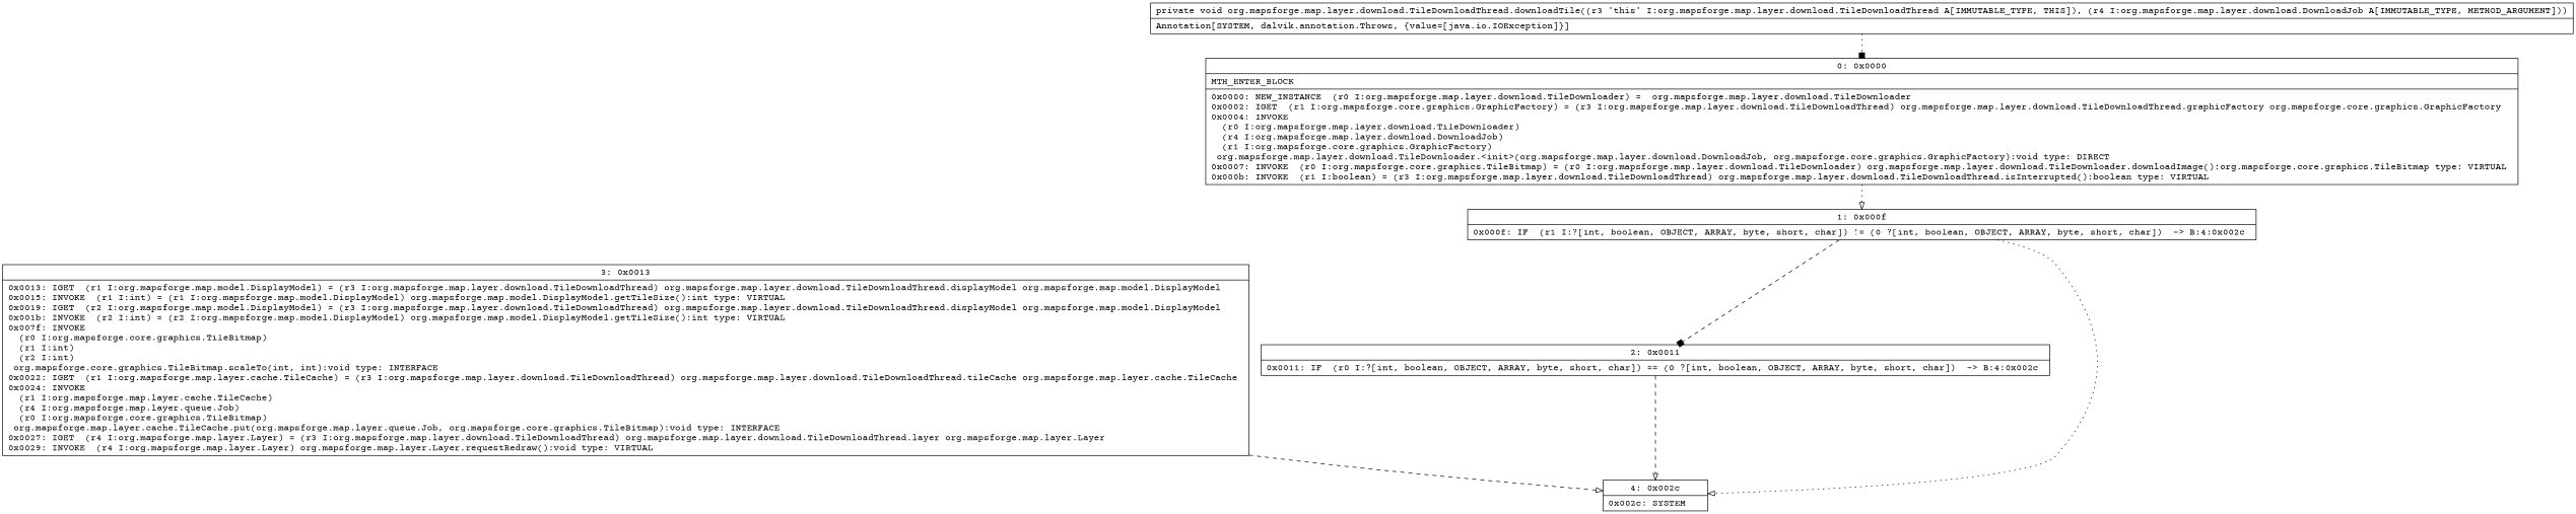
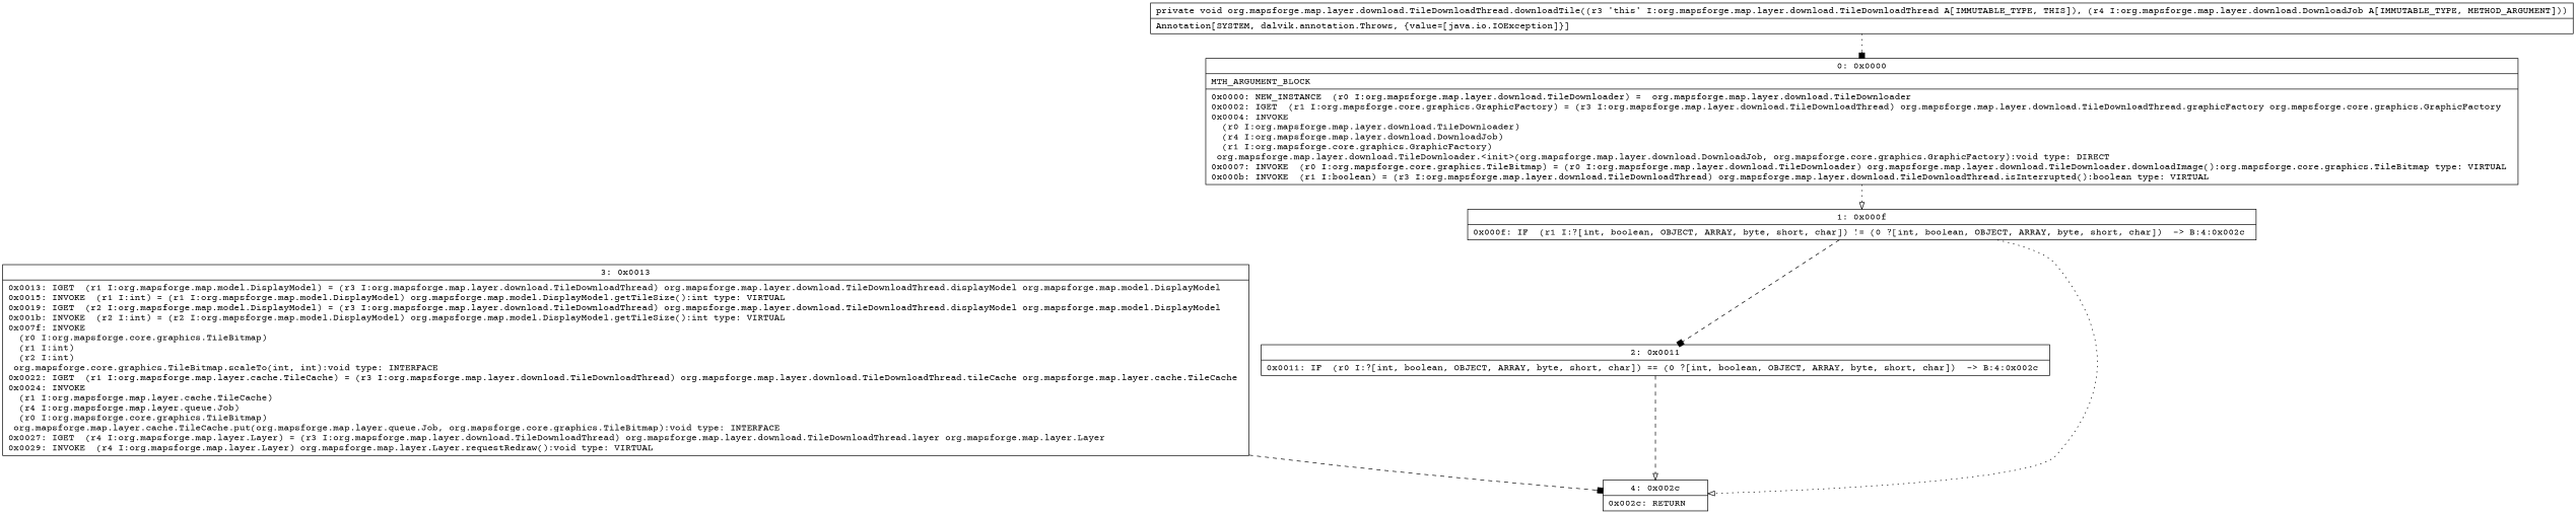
  digraph {
    fontname="Courier Prime"
    node [fontname="Courier Prime" shape=record]
    edge [arrowhead=onormal fontname="Courier Prime" style=dotted]
-   n1 [label="{0\:\ 0x0000|MTH_ENTER_BLOCK\l|0x0000: NEW_INSTANCE  (r0 I:org.mapsforge.map.layer.download.TileDownloader) =  org.mapsforge.map.layer.download.TileDownloader \l0x0002: IGET  (r1 I:org.mapsforge.core.graphics.GraphicFactory) = (r3 I:org.mapsforge.map.layer.download.TileDownloadThread) org.mapsforge.map.layer.download.TileDownloadThread.graphicFactory org.mapsforge.core.graphics.GraphicFactory \l0x0004: INVOKE  \l  (r0 I:org.mapsforge.map.layer.download.TileDownloader)\l  (r4 I:org.mapsforge.map.layer.download.DownloadJob)\l  (r1 I:org.mapsforge.core.graphics.GraphicFactory)\l org.mapsforge.map.layer.download.TileDownloader.\<init\>(org.mapsforge.map.layer.download.DownloadJob, org.mapsforge.core.graphics.GraphicFactory):void type: DIRECT \l0x0007: INVOKE  (r0 I:org.mapsforge.core.graphics.TileBitmap) = (r0 I:org.mapsforge.map.layer.download.TileDownloader) org.mapsforge.map.layer.download.TileDownloader.downloadImage():org.mapsforge.core.graphics.TileBitmap type: VIRTUAL \l0x000b: INVOKE  (r1 I:boolean) = (r3 I:org.mapsforge.map.layer.download.TileDownloadThread) org.mapsforge.map.layer.download.TileDownloadThread.isInterrupted():boolean type: VIRTUAL \l}"]
+   n1 [label="{0\:\ 0x0000|MTH_ARGUMENT_BLOCK\l|0x0000: NEW_INSTANCE  (r0 I:org.mapsforge.map.layer.download.TileDownloader) =  org.mapsforge.map.layer.download.TileDownloader \l0x0002: IGET  (r1 I:org.mapsforge.core.graphics.GraphicFactory) = (r3 I:org.mapsforge.map.layer.download.TileDownloadThread) org.mapsforge.map.layer.download.TileDownloadThread.graphicFactory org.mapsforge.core.graphics.GraphicFactory \l0x0004: INVOKE  \l  (r0 I:org.mapsforge.map.layer.download.TileDownloader)\l  (r4 I:org.mapsforge.map.layer.download.DownloadJob)\l  (r1 I:org.mapsforge.core.graphics.GraphicFactory)\l org.mapsforge.map.layer.download.TileDownloader.\<init\>(org.mapsforge.map.layer.download.DownloadJob, org.mapsforge.core.graphics.GraphicFactory):void type: DIRECT \l0x0007: INVOKE  (r0 I:org.mapsforge.core.graphics.TileBitmap) = (r0 I:org.mapsforge.map.layer.download.TileDownloader) org.mapsforge.map.layer.download.TileDownloader.downloadImage():org.mapsforge.core.graphics.TileBitmap type: VIRTUAL \l0x000b: INVOKE  (r1 I:boolean) = (r3 I:org.mapsforge.map.layer.download.TileDownloadThread) org.mapsforge.map.layer.download.TileDownloadThread.isInterrupted():boolean type: VIRTUAL \l}"]
    n2 [label="{1\:\ 0x000f|0x000f: IF  (r1 I:?[int, boolean, OBJECT, ARRAY, byte, short, char]) != (0 ?[int, boolean, OBJECT, ARRAY, byte, short, char])  \-\> B:4:0x002c \l}"]
    n3 [label="{2\:\ 0x0011|0x0011: IF  (r0 I:?[int, boolean, OBJECT, ARRAY, byte, short, char]) == (0 ?[int, boolean, OBJECT, ARRAY, byte, short, char])  \-\> B:4:0x002c \l}"]
-   n4 [label="{4\:\ 0x002c|0x002c: SYSTEM   \l}"]
+   n4 [label="{4\:\ 0x002c|0x002c: RETURN   \l}"]
    n5 [label="{3\:\ 0x0013|0x0013: IGET  (r1 I:org.mapsforge.map.model.DisplayModel) = (r3 I:org.mapsforge.map.layer.download.TileDownloadThread) org.mapsforge.map.layer.download.TileDownloadThread.displayModel org.mapsforge.map.model.DisplayModel \l0x0015: INVOKE  (r1 I:int) = (r1 I:org.mapsforge.map.model.DisplayModel) org.mapsforge.map.model.DisplayModel.getTileSize():int type: VIRTUAL \l0x0019: IGET  (r2 I:org.mapsforge.map.model.DisplayModel) = (r3 I:org.mapsforge.map.layer.download.TileDownloadThread) org.mapsforge.map.layer.download.TileDownloadThread.displayModel org.mapsforge.map.model.DisplayModel \l0x001b: INVOKE  (r2 I:int) = (r2 I:org.mapsforge.map.model.DisplayModel) org.mapsforge.map.model.DisplayModel.getTileSize():int type: VIRTUAL \l0x007f: INVOKE  \l  (r0 I:org.mapsforge.core.graphics.TileBitmap)\l  (r1 I:int)\l  (r2 I:int)\l org.mapsforge.core.graphics.TileBitmap.scaleTo(int, int):void type: INTERFACE \l0x0022: IGET  (r1 I:org.mapsforge.map.layer.cache.TileCache) = (r3 I:org.mapsforge.map.layer.download.TileDownloadThread) org.mapsforge.map.layer.download.TileDownloadThread.tileCache org.mapsforge.map.layer.cache.TileCache \l0x0024: INVOKE  \l  (r1 I:org.mapsforge.map.layer.cache.TileCache)\l  (r4 I:org.mapsforge.map.layer.queue.Job)\l  (r0 I:org.mapsforge.core.graphics.TileBitmap)\l org.mapsforge.map.layer.cache.TileCache.put(org.mapsforge.map.layer.queue.Job, org.mapsforge.core.graphics.TileBitmap):void type: INTERFACE \l0x0027: IGET  (r4 I:org.mapsforge.map.layer.Layer) = (r3 I:org.mapsforge.map.layer.download.TileDownloadThread) org.mapsforge.map.layer.download.TileDownloadThread.layer org.mapsforge.map.layer.Layer \l0x0029: INVOKE  (r4 I:org.mapsforge.map.layer.Layer) org.mapsforge.map.layer.Layer.requestRedraw():void type: VIRTUAL \l}"]
    n6 [label="{private void org.mapsforge.map.layer.download.TileDownloadThread.downloadTile((r3 'this' I:org.mapsforge.map.layer.download.TileDownloadThread A[IMMUTABLE_TYPE, THIS]), (r4 I:org.mapsforge.map.layer.download.DownloadJob A[IMMUTABLE_TYPE, METHOD_ARGUMENT]))  | Annotation[SYSTEM, dalvik.annotation.Throws, \{value=[java.io.IOException]\}]\l}"]
    n1 -> n2
    n2 -> n3 [arrowhead=box style=dashed]
    n2 -> n4
    n3 -> n4 [style=dashed]
-   n5 -> n4 [style=dashed]
+   n5 -> n4 [arrowhead=box style=dashed]
    n6 -> n1 [arrowhead=box]
  }
